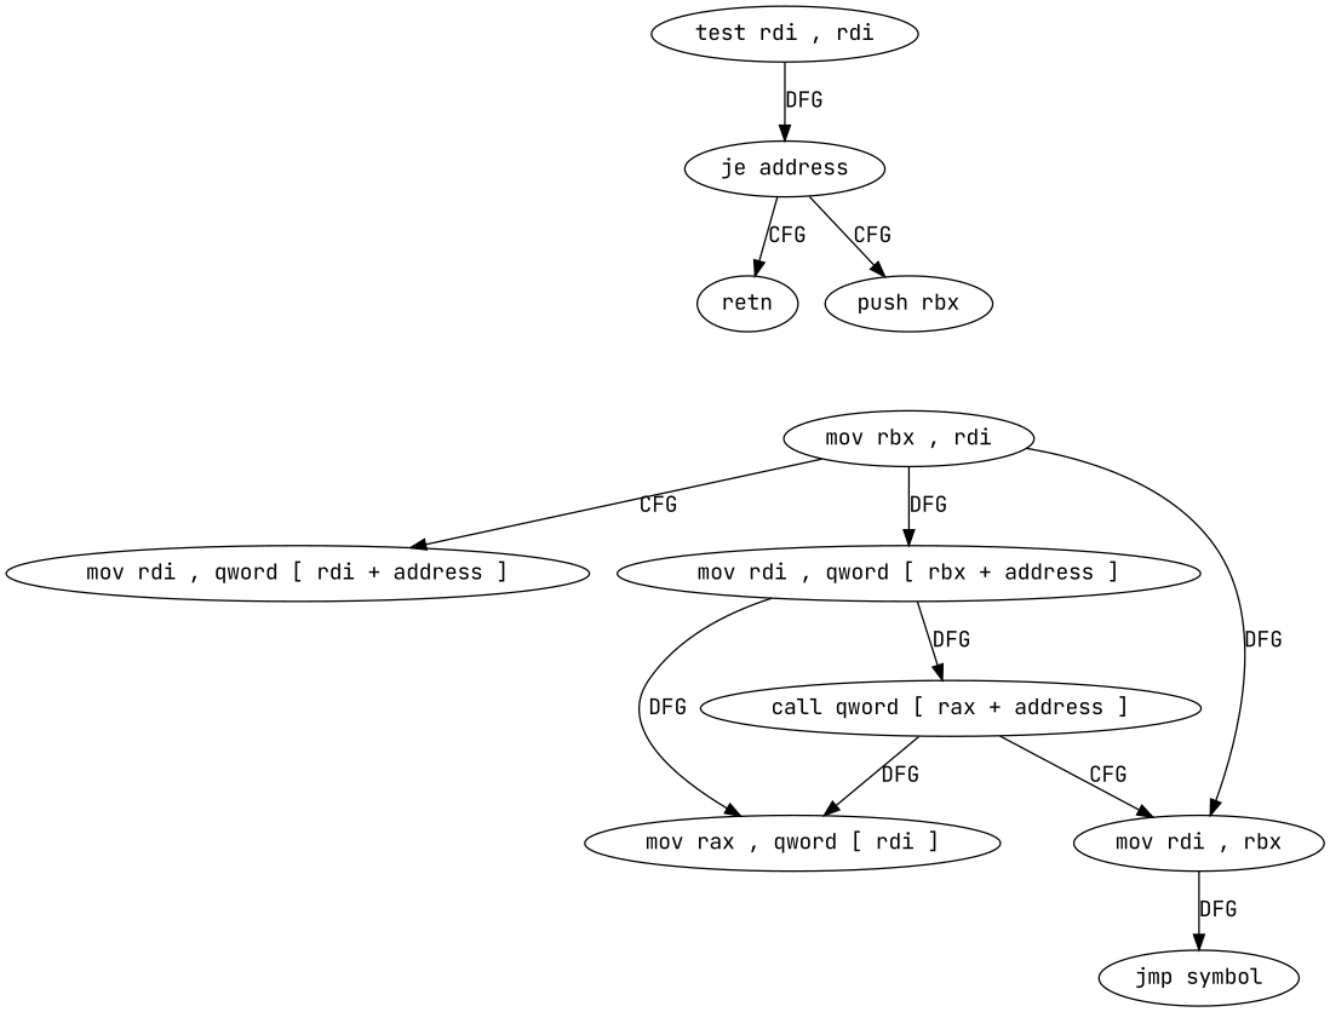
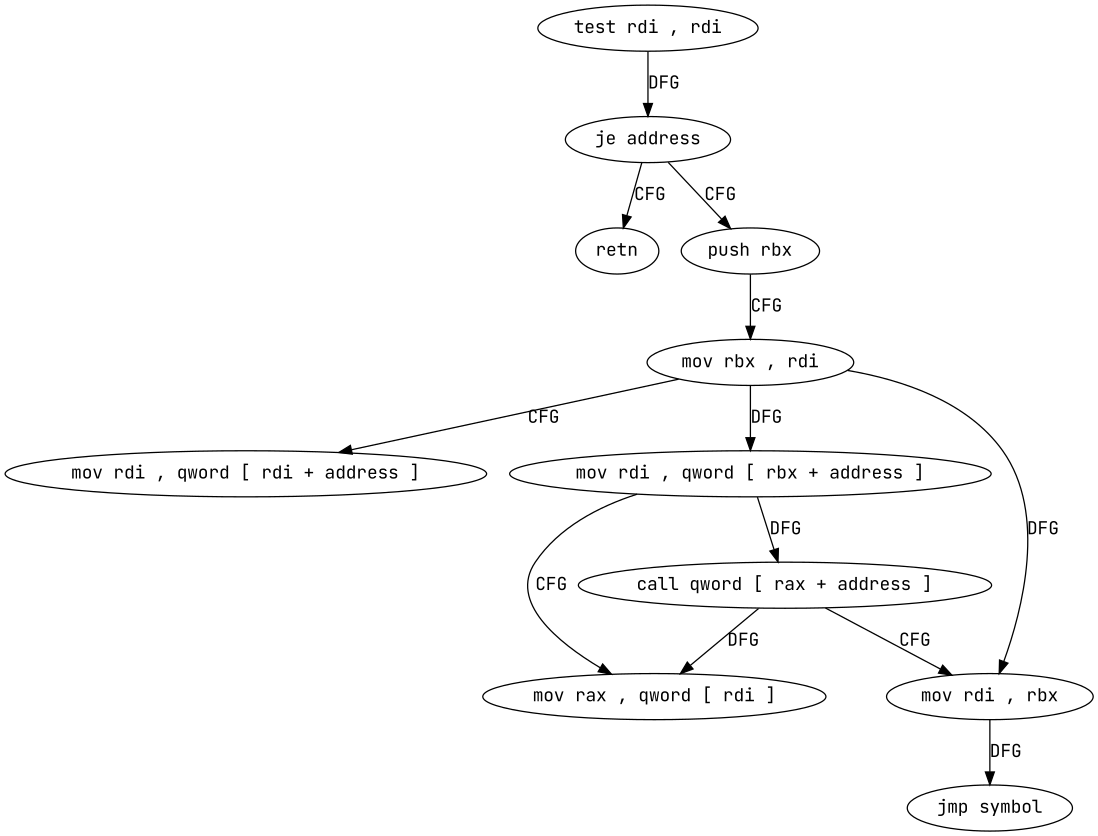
  digraph {
    fontname="JetBrains Mono"
    node [fontname="JetBrains Mono"]
    edge [fontname="JetBrains Mono"]
    n1 [label="test rdi , rdi"]
    n2 [label="je address"]
    n3 [label=retn]
    n4 [label="push rbx"]
    n5 [label="mov rbx , rdi"]
    n6 [label="mov rdi , qword [ rdi + address ]"]
    n7 [label="mov rdi , qword [ rbx + address ]"]
    n8 [label="mov rdi , rbx"]
    n9 [label="mov rax , qword [ rdi ]"]
    n10 [label="call qword [ rax + address ]"]
    n11 [label="jmp symbol"]
    n1 -> n2 [label=DFG]
    n2 -> n3 [label=CFG]
    n2 -> n4 [label=CFG]
+   n4 -> n5 [label=CFG]
    n5 -> n6 [label=CFG]
    n5 -> n7 [label=DFG]
    n5 -> n8 [label=DFG]
-   n7 -> n9 [label=DFG]
+   n7 -> n9 [label=CFG]
    n7 -> n10 [label=DFG]
    n8 -> n11 [label=DFG]
    n10 -> n8 [label=CFG]
    n10 -> n9 [label=DFG]
  }
